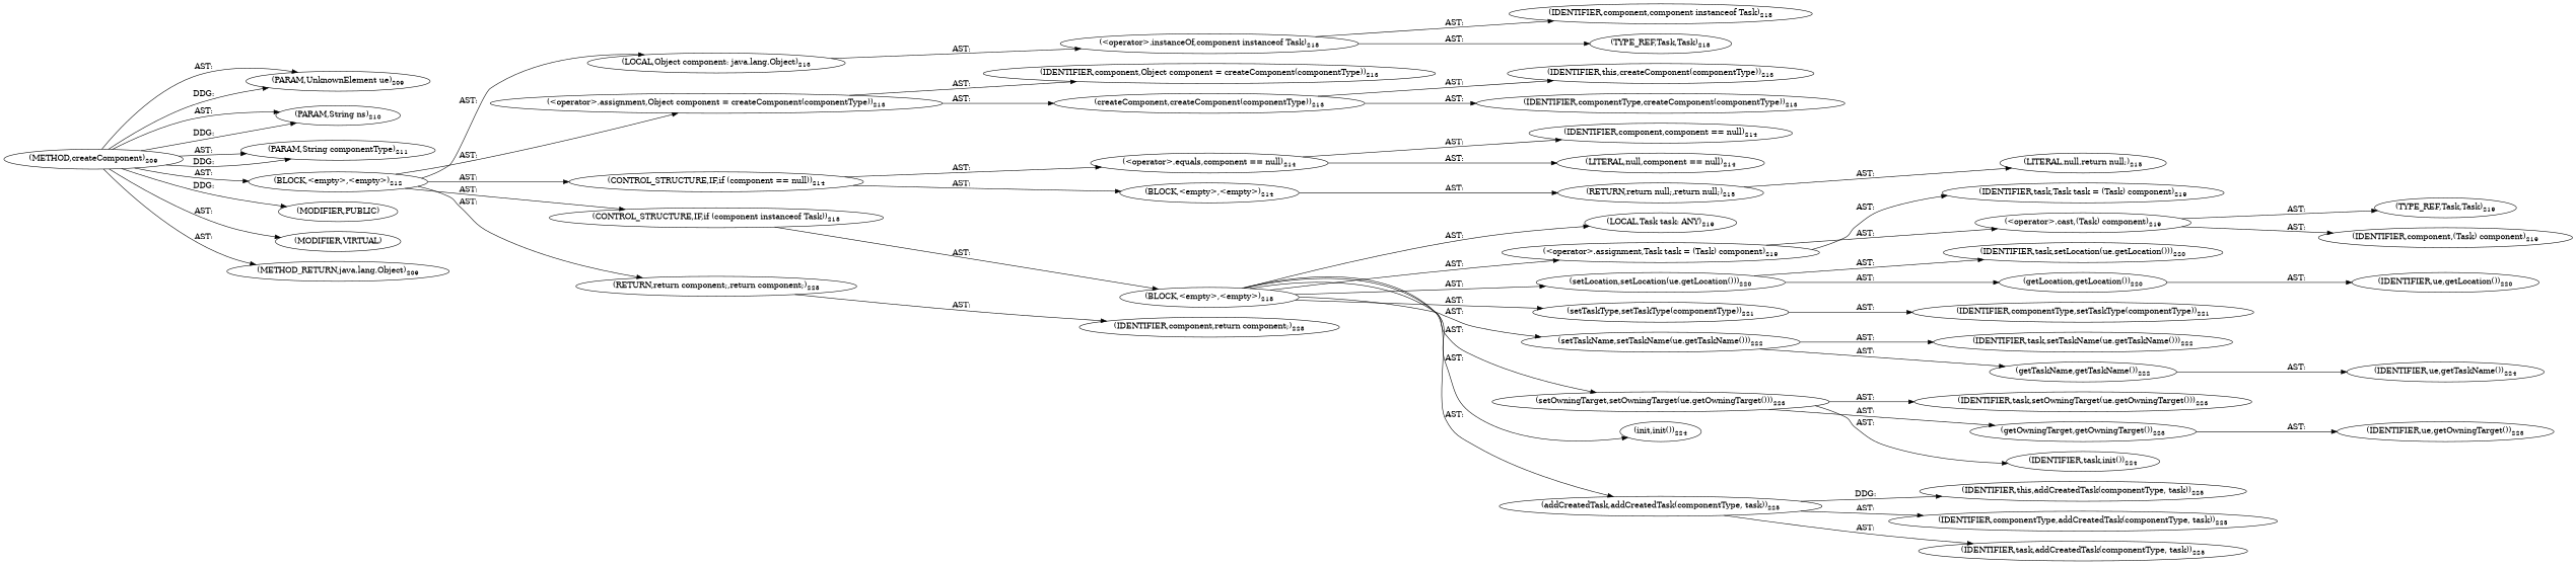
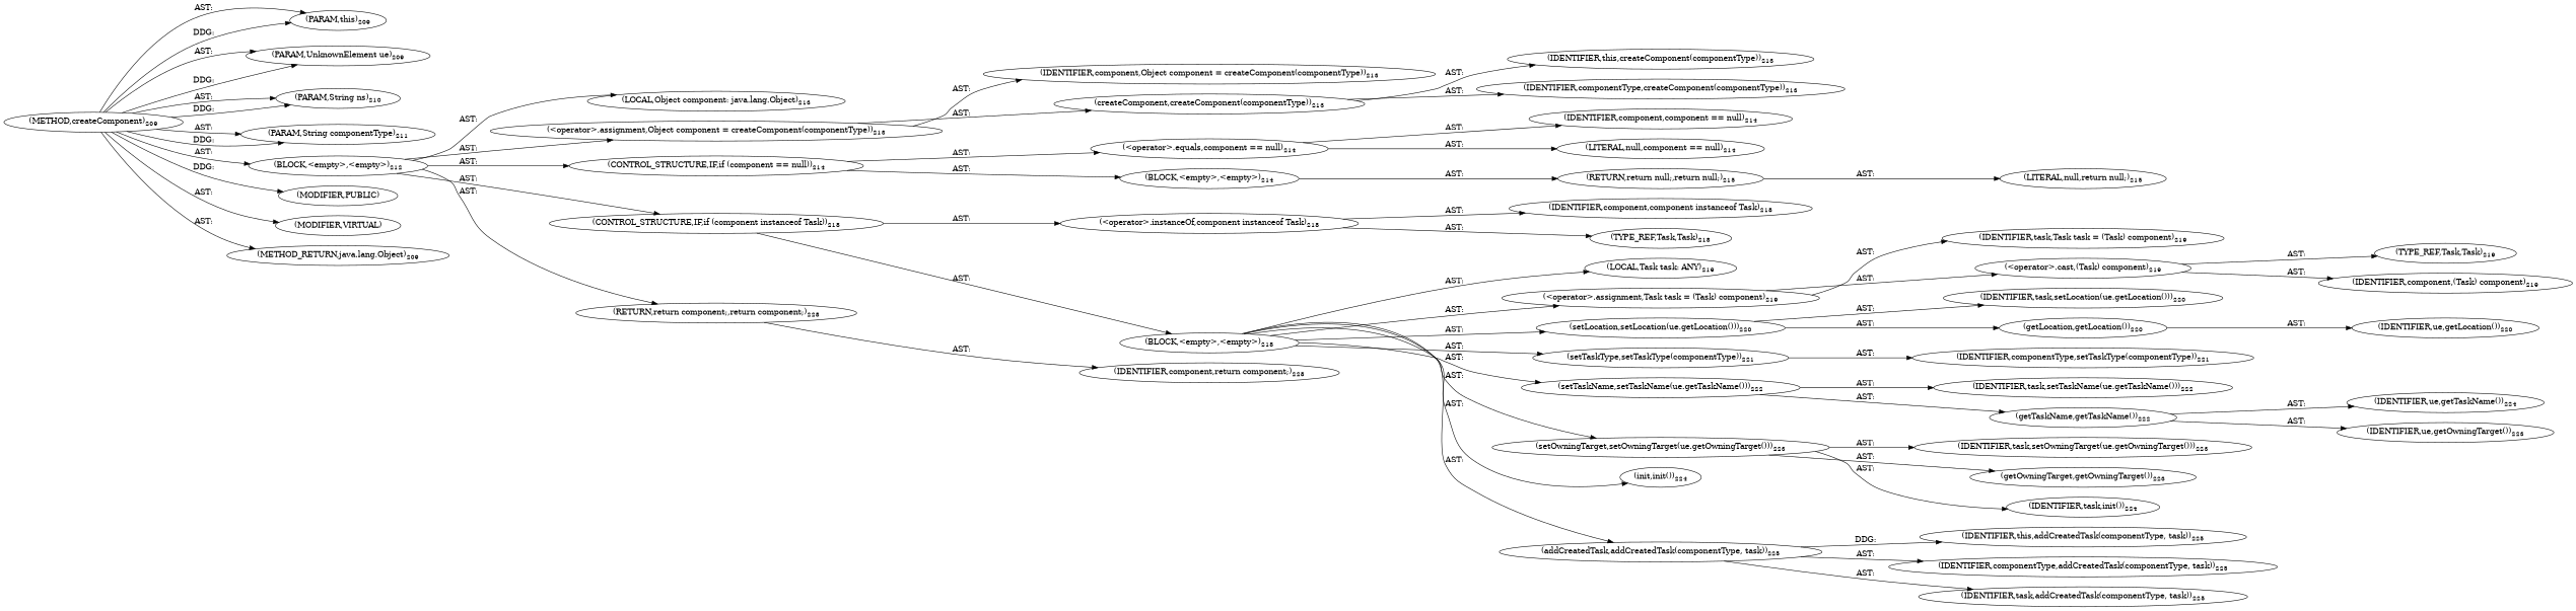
  digraph {
    rankdir=LR
    n1 [label=<(METHOD,createComponent)<SUB>209</SUB>>]
+   n2 [label=<(PARAM,this)<SUB>209</SUB>>]
    n3 [label=<(PARAM,UnknownElement ue)<SUB>209</SUB>>]
    n4 [label=<(PARAM,String ns)<SUB>210</SUB>>]
    n5 [label=<(PARAM,String componentType)<SUB>211</SUB>>]
    n6 [label=<(BLOCK,&lt;empty&gt;,&lt;empty&gt;)<SUB>212</SUB>>]
    n7 [label=<(MODIFIER,PUBLIC)>]
    n8 [label=<(MODIFIER,VIRTUAL)>]
    n9 [label=<(METHOD_RETURN,java.lang.Object)<SUB>209</SUB>>]
    n10 [label=<(LOCAL,Object component: java.lang.Object)<SUB>213</SUB>>]
    n11 [label=<(&lt;operator&gt;.assignment,Object component = createComponent(componentType))<SUB>213</SUB>>]
    n12 [label=<(CONTROL_STRUCTURE,IF,if (component == null))<SUB>214</SUB>>]
    n13 [label=<(CONTROL_STRUCTURE,IF,if (component instanceof Task))<SUB>218</SUB>>]
    n14 [label=<(RETURN,return component;,return component;)<SUB>228</SUB>>]
    n15 [label=<(IDENTIFIER,component,Object component = createComponent(componentType))<SUB>213</SUB>>]
    n16 [label=<(createComponent,createComponent(componentType))<SUB>213</SUB>>]
    n17 [label=<(&lt;operator&gt;.equals,component == null)<SUB>214</SUB>>]
    n18 [label=<(BLOCK,&lt;empty&gt;,&lt;empty&gt;)<SUB>214</SUB>>]
    n19 [label=<(&lt;operator&gt;.instanceOf,component instanceof Task)<SUB>218</SUB>>]
    n20 [label=<(BLOCK,&lt;empty&gt;,&lt;empty&gt;)<SUB>218</SUB>>]
    n21 [label=<(IDENTIFIER,component,return component;)<SUB>228</SUB>>]
    n22 [label=<(IDENTIFIER,this,createComponent(componentType))<SUB>213</SUB>>]
    n23 [label=<(IDENTIFIER,componentType,createComponent(componentType))<SUB>213</SUB>>]
    n24 [label=<(IDENTIFIER,component,component == null)<SUB>214</SUB>>]
    n25 [label=<(LITERAL,null,component == null)<SUB>214</SUB>>]
    n26 [label=<(RETURN,return null;,return null;)<SUB>215</SUB>>]
    n27 [label=<(LITERAL,null,return null;)<SUB>215</SUB>>]
    n28 [label=<(IDENTIFIER,component,component instanceof Task)<SUB>218</SUB>>]
    n29 [label=<(TYPE_REF,Task,Task)<SUB>218</SUB>>]
    n30 [label=<(LOCAL,Task task: ANY)<SUB>219</SUB>>]
    n31 [label=<(&lt;operator&gt;.assignment,Task task = (Task) component)<SUB>219</SUB>>]
    n32 [label=<(setLocation,setLocation(ue.getLocation()))<SUB>220</SUB>>]
    n33 [label=<(setTaskType,setTaskType(componentType))<SUB>221</SUB>>]
    n34 [label=<(setTaskName,setTaskName(ue.getTaskName()))<SUB>222</SUB>>]
    n35 [label=<(setOwningTarget,setOwningTarget(ue.getOwningTarget()))<SUB>223</SUB>>]
    n36 [label=<(init,init())<SUB>224</SUB>>]
    n37 [label=<(addCreatedTask,addCreatedTask(componentType, task))<SUB>225</SUB>>]
    n38 [label=<(IDENTIFIER,task,Task task = (Task) component)<SUB>219</SUB>>]
    n39 [label=<(&lt;operator&gt;.cast,(Task) component)<SUB>219</SUB>>]
    n40 [label=<(IDENTIFIER,task,setLocation(ue.getLocation()))<SUB>220</SUB>>]
    n41 [label=<(getLocation,getLocation())<SUB>220</SUB>>]
    n42 [label=<(IDENTIFIER,componentType,setTaskType(componentType))<SUB>221</SUB>>]
    n43 [label=<(IDENTIFIER,task,setTaskName(ue.getTaskName()))<SUB>222</SUB>>]
    n44 [label=<(getTaskName,getTaskName())<SUB>222</SUB>>]
    n45 [label=<(IDENTIFIER,task,setOwningTarget(ue.getOwningTarget()))<SUB>223</SUB>>]
    n46 [label=<(getOwningTarget,getOwningTarget())<SUB>223</SUB>>]
    n47 [label=<(IDENTIFIER,task,init())<SUB>224</SUB>>]
    n48 [label=<(IDENTIFIER,this,addCreatedTask(componentType, task))<SUB>225</SUB>>]
    n49 [label=<(IDENTIFIER,componentType,addCreatedTask(componentType, task))<SUB>225</SUB>>]
    n50 [label=<(IDENTIFIER,task,addCreatedTask(componentType, task))<SUB>225</SUB>>]
    n51 [label=<(TYPE_REF,Task,Task)<SUB>219</SUB>>]
    n52 [label=<(IDENTIFIER,component,(Task) component)<SUB>219</SUB>>]
    n53 [label=<(IDENTIFIER,ue,getLocation())<SUB>220</SUB>>]
    n54 [label=<(IDENTIFIER,ue,getTaskName())<SUB>224</SUB>>]
    n55 [label=<(IDENTIFIER,ue,getOwningTarget())<SUB>223</SUB>>]
+   n1 -> n2 [label="AST: "]
+   n1 -> n2 [label="DDG: "]
    n1 -> n3 [label="AST: "]
    n1 -> n3 [label="DDG: "]
    n1 -> n4 [label="AST: "]
    n1 -> n4 [label="DDG: "]
    n1 -> n5 [label="AST: "]
    n1 -> n5 [label="DDG: "]
    n1 -> n6 [label="AST: "]
    n1 -> n7 [label="DDG: "]
    n1 -> n8 [label="AST: "]
    n1 -> n9 [label="AST: "]
    n6 -> n10 [label="AST: "]
    n6 -> n11 [label="AST: "]
    n6 -> n12 [label="AST: "]
    n6 -> n13 [label="AST: "]
    n6 -> n14 [label="AST: "]
    n11 -> n15 [label="AST: "]
    n11 -> n16 [label="AST: "]
    n12 -> n17 [label="AST: "]
    n12 -> n18 [label="AST: "]
-   n10 -> n19 [label="AST: "]
+   n13 -> n19 [label="AST: "]
    n13 -> n20 [label="AST: "]
    n14 -> n21 [label="AST: "]
    n16 -> n22 [label="AST: "]
    n16 -> n23 [label="AST: "]
    n17 -> n24 [label="AST: "]
    n17 -> n25 [label="AST: "]
    n18 -> n26 [label="AST: "]
    n19 -> n28 [label="AST: "]
    n19 -> n29 [label="AST: "]
    n20 -> n30 [label="AST: "]
    n20 -> n31 [label="AST: "]
    n20 -> n32 [label="AST: "]
    n20 -> n33 [label="AST: "]
    n20 -> n34 [label="AST: "]
    n20 -> n35 [label="AST: "]
    n20 -> n36 [label="AST: "]
    n20 -> n37 [label="AST: "]
    n26 -> n27 [label="AST: "]
    n31 -> n38 [label="AST: "]
    n31 -> n39 [label="AST: "]
    n32 -> n40 [label="AST: "]
    n32 -> n41 [label="AST: "]
    n33 -> n42 [label="AST: "]
    n34 -> n43 [label="AST: "]
    n34 -> n44 [label="AST: "]
    n35 -> n45 [label="AST: "]
    n35 -> n46 [label="AST: "]
    n35 -> n47 [label="AST: "]
    n37 -> n48 [label="DDG: "]
    n37 -> n49 [label="AST: "]
    n37 -> n50 [label="AST: "]
    n39 -> n51 [label="AST: "]
    n39 -> n52 [label="AST: "]
    n41 -> n53 [label="AST: "]
    n44 -> n54 [label="AST: "]
-   n46 -> n55 [label="AST: "]
+   n44 -> n55 [label="AST: "]
  }
